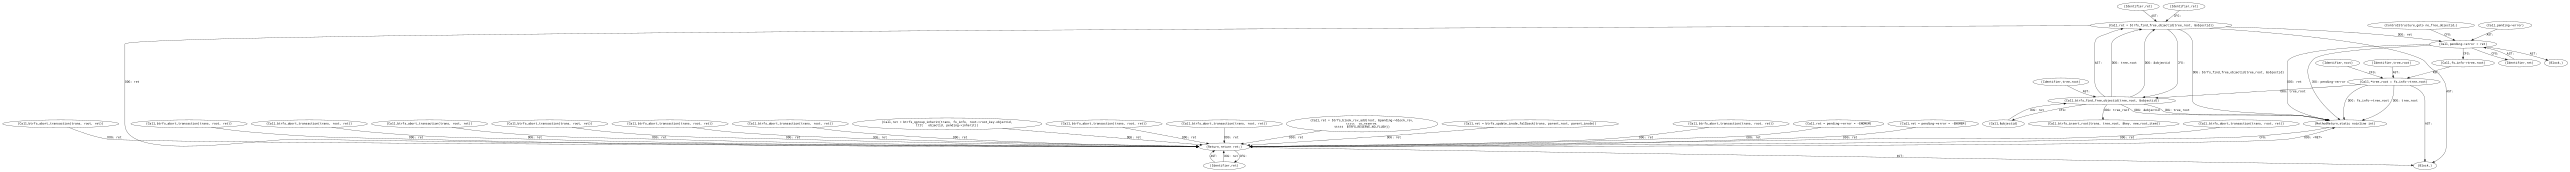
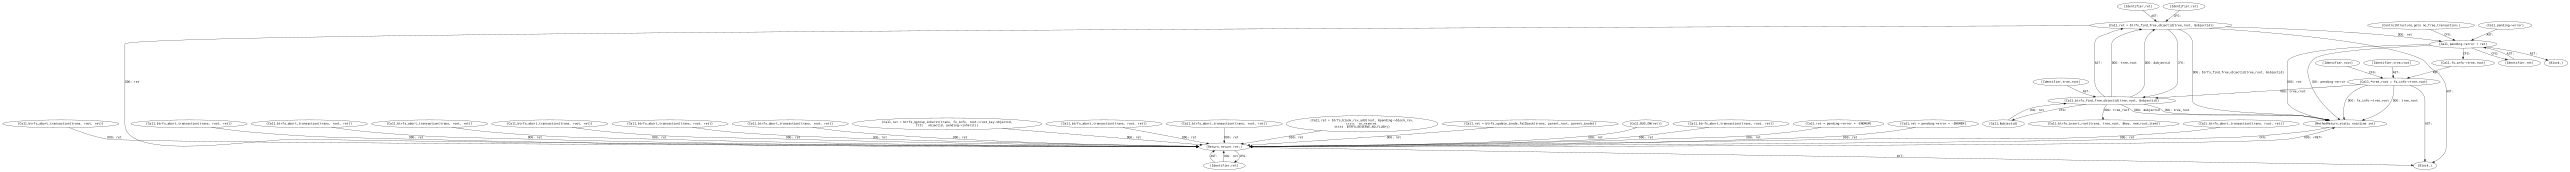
  digraph {
    fontname="Roboto Mono"
    node [fontname="Roboto Mono"]
    edge [fontname="Roboto Mono"]
    n1 [label="(Call,ret = btrfs_find_free_objectid(tree_root, &objectid))"]
    n2 [label="(Call,btrfs_find_free_objectid(tree_root, &objectid))"]
    n3 [label="(Call,pending->error = ret)"]
    n4 [label="(Return,return ret;)"]
    n5 [label="(Block,)"]
    n6 [label="(MethodReturn,static noinline int)"]
    n7 [label="(Call,&objectid)"]
    n8 [label="(Call,btrfs_insert_root(trans, tree_root, &key, new_root_item))"]
    n9 [label="(Call,fs_info->tree_root)"]
    n10 [label="(Identifier,ret)"]
    n11 [label="(Block,)"]
    n12 [label="(Identifier,ret)"]
    n13 [label="(Call,*tree_root = fs_info->tree_root)"]
-   n14 [label="(ControlStructure,goto no_free_objectid;)"]
+   n14 [label="(ControlStructure,goto no_free_transaction;)"]
    n15 [label="(Call,ret = pending->error = -ENOMEM)"]
    n16 [label="(Call,btrfs_abort_transaction(trans, root, ret))"]
    n17 [label="(Call,btrfs_abort_transaction(trans, root, ret))"]
    n18 [label="(Call,btrfs_abort_transaction(trans, root, ret))"]
    n19 [label="(Call,btrfs_abort_transaction(trans, root, ret))"]
    n20 [label="(Call,pending->error)"]
    n21 [label="(Call,btrfs_abort_transaction(trans, root, ret))"]
    n22 [label="(Identifier,root)"]
    n23 [label="(Identifier,tree_root)"]
    n24 [label="(Identifier,ret)"]
    n25 [label="(Call,btrfs_abort_transaction(trans, root, ret))"]
    n26 [label="(Call,btrfs_abort_transaction(trans, root, ret))"]
    n27 [label="(Call,btrfs_abort_transaction(trans, root, ret))"]
    n28 [label="(Call,ret = btrfs_qgroup_inherit(trans, fs_info, root->root_key.objectid,\n\t\t\t\t   objectid, pending->inherit))"]
    n29 [label="(Identifier,ret)"]
    n30 [label="(Call,btrfs_abort_transaction(trans, root, ret))"]
    n31 [label="(Call,btrfs_abort_transaction(trans, root, ret))"]
    n32 [label="(Call,ret = btrfs_block_rsv_add(root, &pending->block_rsv,\n\t\t\t\t\t  to_reserve,\n\t\t\t\t\t  BTRFS_RESERVE_NO_FLUSH))"]
    n33 [label="(Call,ret = btrfs_update_inode_fallback(trans, parent_root, parent_inode))"]
+   n34 [label="(Call,BUG_ON(ret))"]
    n35 [label="(Call,btrfs_abort_transaction(trans, root, ret))"]
    n36 [label="(Identifier,tree_root)"]
    n37 [label="(Call,ret = pending->error = -ENOMEM)"]
    n1 -> n2 [label="CFG: "]
    n1 -> n3 [label="DDG: ret"]
    n1 -> n4 [label="DDG: ret"]
    n1 -> n5 [label="AST: "]
    n1 -> n6 [label="DDG: btrfs_find_free_objectid(tree_root, &objectid)"]
    n2 -> n1 [label="AST: "]
    n2 -> n1 [label="DDG: tree_root"]
    n2 -> n1 [label="DDG: &objectid"]
    n2 -> n6 [label="DDG: &objectid"]
    n2 -> n6 [label="DDG: tree_root"]
    n2 -> n7 [label="CFG: "]
    n2 -> n8 [label="DDG: tree_root"]
    n3 -> n6 [label="DDG: pending->error"]
    n3 -> n6 [label="DDG: ret"]
    n3 -> n9 [label="CFG: "]
    n3 -> n10 [label="CFG: "]
    n3 -> n11 [label="AST: "]
    n4 -> n5 [label="AST: "]
    n4 -> n6 [label="DDG: <RET>"]
    n4 -> n12 [label="CFG: "]
    n6 -> n4 [label="CFG: "]
    n7 -> n2 [label="DDG: ret"]
    n9 -> n13 [label="AST: "]
    n10 -> n3 [label="AST: "]
    n12 -> n4 [label="AST: "]
    n12 -> n4 [label="DDG: ret"]
    n13 -> n2 [label="DDG: tree_root"]
    n13 -> n5 [label="AST: "]
    n13 -> n6 [label="DDG: fs_info->tree_root"]
    n13 -> n6 [label="DDG: tree_root"]
    n14 -> n3 [label="CFG: "]
    n15 -> n4 [label="DDG: ret"]
    n16 -> n4 [label="DDG: ret"]
    n17 -> n4 [label="DDG: ret"]
    n18 -> n4 [label="DDG: ret"]
    n19 -> n4 [label="DDG: ret"]
    n20 -> n3 [label="AST: "]
    n21 -> n4 [label="DDG: ret"]
    n22 -> n13 [label="CFG: "]
    n23 -> n13 [label="AST: "]
    n24 -> n1 [label="AST: "]
    n25 -> n4 [label="DDG: ret"]
    n26 -> n4 [label="DDG: ret"]
    n27 -> n4 [label="DDG: ret"]
    n28 -> n4 [label="DDG: ret"]
    n29 -> n1 [label="CFG: "]
    n30 -> n4 [label="DDG: ret"]
    n31 -> n4 [label="DDG: ret"]
    n32 -> n4 [label="DDG: ret"]
    n33 -> n4 [label="DDG: ret"]
+   n34 -> n4 [label="DDG: ret"]
    n35 -> n4 [label="DDG: ret"]
    n36 -> n2 [label="AST: "]
    n37 -> n4 [label="DDG: ret"]
  }
